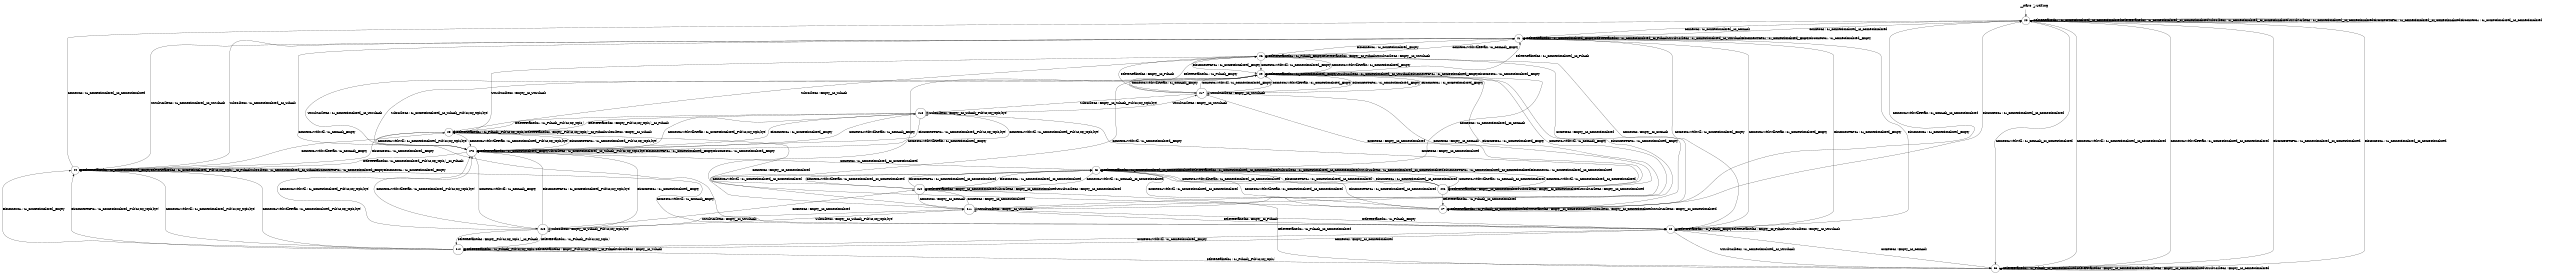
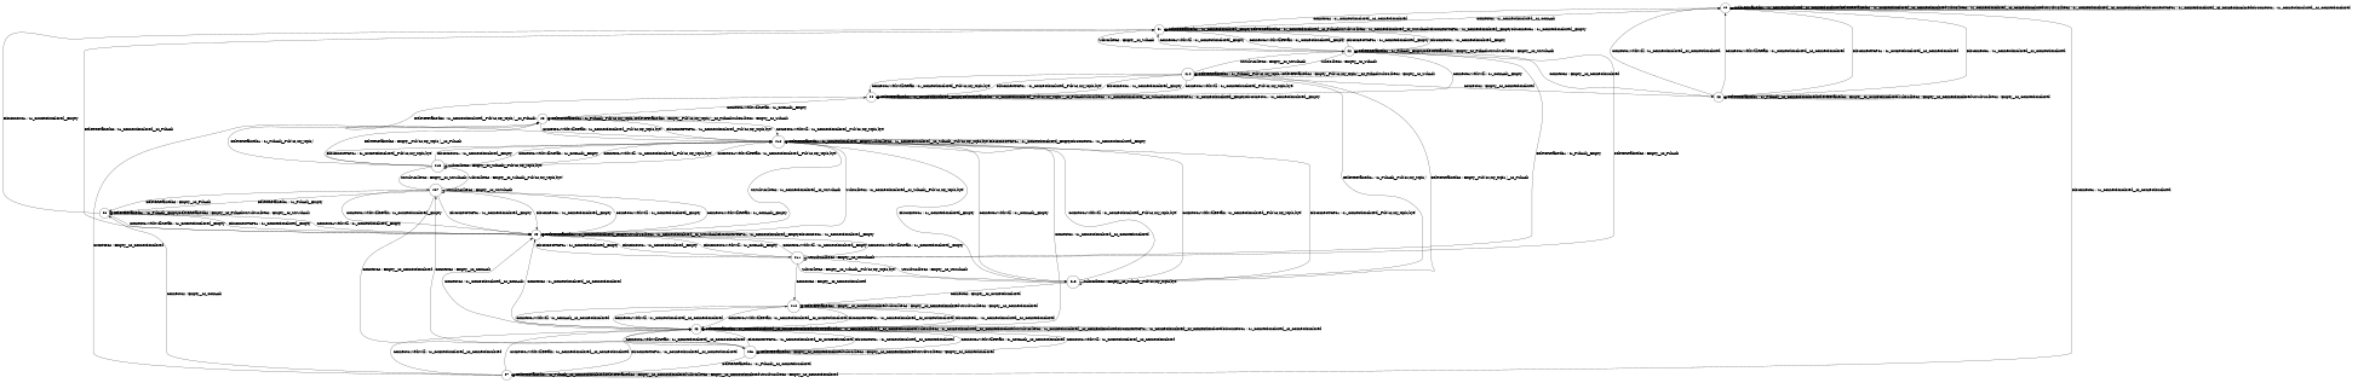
  digraph {
    node [shape=circle]
-   __start0 [shape=none]
    n2 [label=s0]
    n3 [label=s1]
    n4 [label=s3]
    n5 [label=s7]
    n6 [label=s2]
    n7 [label=s4]
    n8 [label=s6]
    n9 [label=s8]
    n10 [label=s5]
    n11 [label=s14]
    n12 [label=s9]
    n13 [label=s10]
    n14 [label=s46]
-   n15 [label=s72]
+   n15 [label=s12]
    n16 [label=s11]
-   n17 [label=s17]
+   n17 [label=s87]
    n18 [label=s15]
    n19 [label=s13]
-   __start0 -> __start0 [label="Self loop"]
-   __start0 -> n2
    n2 -> n2 [label="DeleteRetainedC1 / c1_ConnectionClosed__c2_ConnectionClosed"]
    n2 -> n2 [label="DeleteRetainedC2 / c1_ConnectionClosed__c2_ConnectionClosed"]
    n2 -> n2 [label="SubscribeC2 / c1_ConnectionClosed__c2_ConnectionClosed"]
    n2 -> n2 [label="UnSubScribeC2 / c1_ConnectionClosed__c2_ConnectionClosed"]
    n2 -> n2 [label="DisconnectTCPC1 / c1_ConnectionClosed__c2_ConnectionClosed"]
    n2 -> n2 [label="DisconnectC1 / c1_ConnectionClosed__c2_ConnectionClosed"]
    n2 -> n3 [label="ConnectC2 / c1_ConnectionClosed__c2_ConnAck"]
-   n2 -> n4 [label="ConnectC1WithWill / c1_ConnAck__c2_ConnectionClosed"]
-   n2 -> n5 [label="ConnectC1WithWillRetain / c1_ConnAck__c2_ConnectionClosed"]
    n3 -> n2 [label="ConnectC2 / c1_ConnectionClosed__c2_ConnectionClosed"]
    n3 -> n3 [label="DeleteRetainedC1 / c1_ConnectionClosed__Empty"]
    n3 -> n3 [label="DeleteRetainedC2 / c1_ConnectionClosed__c2_PubAck"]
    n3 -> n3 [label="UnSubScribeC2 / c1_ConnectionClosed__c2_UnSubAck"]
    n3 -> n3 [label="DisconnectTCPC1 / c1_ConnectionClosed__Empty"]
    n3 -> n3 [label="DisconnectC1 / c1_ConnectionClosed__Empty"]
-   n3 -> n6 [label="ConnectC1WithWill / c1_ConnAck__Empty"]
-   n3 -> n7 [label="SubscribeC2 / c1_ConnectionClosed__c2_SubAck"]
-   n3 -> n8 [label="ConnectC1WithWillRetain / c1_ConnAck__Empty"]
+   n3 -> n6 [label="SubscribeC2 / Empty__c2_SubAck"]
    n4 -> n2 [label="ConnectC1WithWill / c1_ConnectionClosed__c2_ConnectionClosed"]
    n4 -> n2 [label="ConnectC1WithWillRetain / c1_ConnectionClosed__c2_ConnectionClosed"]
    n4 -> n2 [label="DisconnectTCPC1 / c1_ConnectionClosed__c2_ConnectionClosed"]
    n4 -> n2 [label="DisconnectC1 / c1_ConnectionClosed__c2_ConnectionClosed"]
    n4 -> n4 [label="DeleteRetainedC1 / c1_PubAck__c2_ConnectionClosed"]
    n4 -> n4 [label="DeleteRetainedC2 / Empty__c2_ConnectionClosed"]
    n4 -> n4 [label="SubscribeC2 / Empty__c2_ConnectionClosed"]
    n4 -> n4 [label="UnSubScribeC2 / Empty__c2_ConnectionClosed"]
-   n4 -> n6 [label="ConnectC2 / Empty__c2_ConnAck"]
    n5 -> n2 [label="DisconnectC1 / c1_ConnectionClosed__c2_ConnectionClosed"]
    n5 -> n5 [label="DeleteRetainedC1 / c1_PubAck__c2_ConnectionClosed"]
    n5 -> n5 [label="DeleteRetainedC2 / Empty__c2_ConnectionClosed"]
    n5 -> n5 [label="SubscribeC2 / Empty__c2_ConnectionClosed"]
    n5 -> n5 [label="UnSubScribeC2 / Empty__c2_ConnectionClosed"]
    n5 -> n8 [label="ConnectC2 / Empty__c2_ConnAck"]
    n5 -> n9 [label="ConnectC1WithWill / c1_ConnectionClosed__c2_ConnectionClosed"]
    n5 -> n9 [label="ConnectC1WithWillRetain / c1_ConnectionClosed__c2_ConnectionClosed"]
    n5 -> n9 [label="DisconnectTCPC1 / c1_ConnectionClosed__c2_ConnectionClosed"]
    n5 -> n10 [label="ConnectC2 / Empty__c2_ConnectionClosed"]
    n6 -> n3 [label="ConnectC1WithWill / c1_ConnectionClosed__Empty"]
    n6 -> n3 [label="ConnectC1WithWillRetain / c1_ConnectionClosed__Empty"]
    n6 -> n3 [label="DisconnectTCPC1 / c1_ConnectionClosed__Empty"]
    n6 -> n3 [label="DisconnectC1 / c1_ConnectionClosed__Empty"]
-   n6 -> n4 [label="UnSubScribeC2 / c1_ConnectionClosed__c2_UnSubAck"]
+   n6 -> n4 [label="ConnectC2 / Empty__c2_ConnectionClosed"]
    n6 -> n6 [label="DeleteRetainedC1 / c1_PubAck__Empty"]
    n6 -> n6 [label="DeleteRetainedC2 / Empty__c2_PubAck"]
    n6 -> n6 [label="UnSubScribeC2 / Empty__c2_UnSubAck"]
-   n6 -> n11 [label="ConnectC1WithWill / c1_ConnectionClosed__Empty"]
-   n7 -> n2 [label="ConnectC2 / c1_ConnectionClosed__c2_ConnectionClosed"]
-   n7 -> n3 [label="UnSubScribeC2 / c1_ConnectionClosed__c2_UnSubAck"]
+   n6 -> n11 [label="SubscribeC2 / Empty__c2_SubAck"]
    n7 -> n6 [label="ConnectC1WithWill / c1_ConnAck__Empty"]
    n7 -> n7 [label="DeleteRetainedC1 / c1_ConnectionClosed__Empty"]
    n7 -> n7 [label="DeleteRetainedC2 / c1_ConnectionClosed__Pub(c2,my_topic,)__c2_PubAck"]
    n7 -> n7 [label="SubscribeC2 / c1_ConnectionClosed__c2_SubAck"]
    n7 -> n7 [label="DisconnectTCPC1 / c1_ConnectionClosed__Empty"]
    n7 -> n7 [label="DisconnectC1 / c1_ConnectionClosed__Empty"]
    n7 -> n10 [label="ConnectC1WithWillRetain / c1_ConnAck__Empty"]
    n8 -> n3 [label="DisconnectC1 / c1_ConnectionClosed__Empty"]
-   n8 -> n5 [label="ConnectC2 / Empty__c2_ConnectionClosed"]
    n8 -> n8 [label="DeleteRetainedC1 / c1_PubAck__Empty"]
    n8 -> n8 [label="DeleteRetainedC2 / Empty__c2_PubAck"]
    n8 -> n8 [label="UnSubScribeC2 / Empty__c2_UnSubAck"]
-   n8 -> n10 [label="SubscribeC2 / Empty__c2_SubAck"]
    n8 -> n12 [label="ConnectC1WithWill / c1_ConnectionClosed__Empty"]
    n8 -> n12 [label="ConnectC1WithWillRetain / c1_ConnectionClosed__Empty"]
    n8 -> n12 [label="DisconnectTCPC1 / c1_ConnectionClosed__Empty"]
    n9 -> n9 [label="DeleteRetainedC1 / c1_ConnectionClosed__c2_ConnectionClosed"]
    n9 -> n9 [label="DeleteRetainedC2 / c1_ConnectionClosed__c2_ConnectionClosed"]
    n9 -> n9 [label="SubscribeC2 / c1_ConnectionClosed__c2_ConnectionClosed"]
    n9 -> n9 [label="UnSubScribeC2 / c1_ConnectionClosed__c2_ConnectionClosed"]
    n9 -> n9 [label="DisconnectTCPC1 / c1_ConnectionClosed__c2_ConnectionClosed"]
    n9 -> n9 [label="DisconnectC1 / c1_ConnectionClosed__c2_ConnectionClosed"]
    n9 -> n12 [label="ConnectC2 / c1_ConnectionClosed__c2_ConnAck"]
    n9 -> n13 [label="ConnectC1WithWill / c1_ConnAck__c2_ConnectionClosed"]
    n9 -> n14 [label="ConnectC1WithWillRetain / c1_ConnAck__c2_ConnectionClosed"]
-   n10 -> n7 [label="DisconnectC1 / c1_ConnectionClosed__Empty"]
-   n10 -> n8 [label="UnSubScribeC2 / Empty__c2_UnSubAck"]
    n10 -> n10 [label="DeleteRetainedC1 / c1_PubAck__Pub(c2,my_topic,)"]
    n10 -> n10 [label="DeleteRetainedC2 / Empty__Pub(c2,my_topic,)__c2_PubAck"]
    n10 -> n10 [label="SubscribeC2 / Empty__c2_SubAck"]
    n10 -> n15 [label="ConnectC1WithWill / c1_ConnectionClosed__Pub(c2,my_topic,bye)"]
    n10 -> n15 [label="ConnectC1WithWillRetain / c1_ConnectionClosed__Pub(c2,my_topic,bye)"]
    n10 -> n15 [label="DisconnectTCPC1 / c1_ConnectionClosed__Pub(c2,my_topic,bye)"]
-   n11 -> n4 [label="DeleteRetainedC1 / c1_PubAck__Pub(c2,my_topic,)"]
-   n11 -> n6 [label="ConnectC2 / Empty__c2_ConnectionClosed"]
+   n11 -> n4 [label="ConnectC2 / Empty__c2_ConnectionClosed"]
+   n11 -> n6 [label="UnSubScribeC2 / Empty__c2_UnSubAck"]
    n11 -> n7 [label="ConnectC1WithWill / c1_ConnectionClosed__Pub(c2,my_topic,bye)"]
    n11 -> n7 [label="ConnectC1WithWillRetain / c1_ConnectionClosed__Pub(c2,my_topic,bye)"]
    n11 -> n7 [label="DisconnectTCPC1 / c1_ConnectionClosed__Pub(c2,my_topic,bye)"]
    n11 -> n7 [label="DisconnectC1 / c1_ConnectionClosed__Empty"]
    n11 -> n11 [label="DeleteRetainedC1 / c1_PubAck__Pub(c2,my_topic,)"]
    n11 -> n11 [label="DeleteRetainedC2 / Empty__Pub(c2,my_topic,)__c2_PubAck"]
    n11 -> n11 [label="SubscribeC2 / Empty__c2_SubAck"]
    n12 -> n3 [label="DeleteRetainedC2 / c1_ConnectionClosed__c2_PubAck"]
+   n12 -> n9 [label="ConnectC2 / c1_ConnectionClosed__c2_ConnectionClosed"]
    n12 -> n12 [label="DeleteRetainedC1 / c1_ConnectionClosed__Empty"]
    n12 -> n12 [label="UnSubScribeC2 / c1_ConnectionClosed__c2_UnSubAck"]
    n12 -> n12 [label="DisconnectTCPC1 / c1_ConnectionClosed__Empty"]
    n12 -> n12 [label="DisconnectC1 / c1_ConnectionClosed__Empty"]
    n12 -> n15 [label="SubscribeC2 / c1_ConnectionClosed__c2_SubAck__Pub(c2,my_topic,bye)"]
-   n12 -> n16 [label="ConnectC1WithWill / c1_ConnAck__Empty"]
+   n12 -> n16 [label="DisconnectC1WithWill / c1_ConnAck__Empty"]
    n12 -> n17 [label="ConnectC1WithWillRetain / c1_ConnAck__Empty"]
-   n13 -> n4 [label="DeleteRetainedC1 / c1_PubAck__c2_ConnectionClosed"]
    n13 -> n9 [label="ConnectC1WithWill / c1_ConnectionClosed__c2_ConnectionClosed"]
    n13 -> n9 [label="ConnectC1WithWillRetain / c1_ConnectionClosed__c2_ConnectionClosed"]
    n13 -> n9 [label="DisconnectTCPC1 / c1_ConnectionClosed__c2_ConnectionClosed"]
    n13 -> n9 [label="DisconnectC1 / c1_ConnectionClosed__c2_ConnectionClosed"]
    n13 -> n13 [label="DeleteRetainedC2 / Empty__c2_ConnectionClosed"]
    n13 -> n13 [label="SubscribeC2 / Empty__c2_ConnectionClosed"]
    n13 -> n13 [label="UnSubScribeC2 / Empty__c2_ConnectionClosed"]
-   n13 -> n16 [label="ConnectC2 / Empty__c2_ConnAck"]
    n14 -> n5 [label="DeleteRetainedC1 / c1_PubAck__c2_ConnectionClosed"]
    n14 -> n9 [label="ConnectC1WithWill / c1_ConnectionClosed__c2_ConnectionClosed"]
    n14 -> n9 [label="ConnectC1WithWillRetain / c1_ConnectionClosed__c2_ConnectionClosed"]
    n14 -> n9 [label="DisconnectTCPC1 / c1_ConnectionClosed__c2_ConnectionClosed"]
    n14 -> n9 [label="DisconnectC1 / c1_ConnectionClosed__c2_ConnectionClosed"]
    n14 -> n14 [label="DeleteRetainedC2 / Empty__c2_ConnectionClosed"]
    n14 -> n14 [label="SubscribeC2 / Empty__c2_ConnectionClosed"]
    n14 -> n14 [label="UnSubScribeC2 / Empty__c2_ConnectionClosed"]
    n14 -> n17 [label="ConnectC2 / Empty__c2_ConnAck"]
    n15 -> n7 [label="DeleteRetainedC2 / c1_ConnectionClosed__Pub(c2,my_topic,)__c2_PubAck"]
    n15 -> n9 [label="ConnectC2 / c1_ConnectionClosed__c2_ConnectionClosed"]
    n15 -> n12 [label="UnSubScribeC2 / c1_ConnectionClosed__c2_UnSubAck"]
    n15 -> n15 [label="DeleteRetainedC1 / c1_ConnectionClosed__Empty"]
    n15 -> n15 [label="SubscribeC2 / c1_ConnectionClosed__c2_SubAck__Pub(c2,my_topic,bye)"]
    n15 -> n15 [label="DisconnectTCPC1 / c1_ConnectionClosed__Empty"]
    n15 -> n15 [label="DisconnectC1 / c1_ConnectionClosed__Empty"]
    n15 -> n18 [label="ConnectC1WithWill / c1_ConnAck__Empty"]
    n15 -> n19 [label="ConnectC1WithWillRetain / c1_ConnAck__Empty"]
    n16 -> n6 [label="DeleteRetainedC1 / c1_PubAck__Empty"]
    n16 -> n6 [label="DeleteRetainedC2 / Empty__c2_PubAck"]
    n16 -> n12 [label="ConnectC1WithWill / c1_ConnectionClosed__Empty"]
    n16 -> n12 [label="ConnectC1WithWillRetain / c1_ConnectionClosed__Empty"]
    n16 -> n12 [label="DisconnectTCPC1 / c1_ConnectionClosed__Empty"]
    n16 -> n12 [label="DisconnectC1 / c1_ConnectionClosed__Empty"]
    n16 -> n13 [label="ConnectC2 / Empty__c2_ConnectionClosed"]
    n16 -> n16 [label="UnSubScribeC2 / Empty__c2_UnSubAck"]
    n16 -> n18 [label="SubscribeC2 / Empty__c2_SubAck__Pub(c2,my_topic,bye)"]
    n17 -> n8 [label="DeleteRetainedC1 / c1_PubAck__Empty"]
    n17 -> n8 [label="DeleteRetainedC2 / Empty__c2_PubAck"]
    n17 -> n12 [label="ConnectC1WithWill / c1_ConnectionClosed__Empty"]
    n17 -> n12 [label="ConnectC1WithWillRetain / c1_ConnectionClosed__Empty"]
    n17 -> n12 [label="DisconnectTCPC1 / c1_ConnectionClosed__Empty"]
    n17 -> n12 [label="DisconnectC1 / c1_ConnectionClosed__Empty"]
    n17 -> n14 [label="ConnectC2 / Empty__c2_ConnectionClosed"]
    n17 -> n17 [label="UnSubScribeC2 / Empty__c2_UnSubAck"]
    n17 -> n19 [label="SubscribeC2 / Empty__c2_SubAck__Pub(c2,my_topic,bye)"]
    n18 -> n11 [label="DeleteRetainedC1 / c1_PubAck__Pub(c2,my_topic,)"]
    n18 -> n11 [label="DeleteRetainedC2 / Empty__Pub(c2,my_topic,)__c2_PubAck"]
    n18 -> n13 [label="ConnectC2 / Empty__c2_ConnectionClosed"]
    n18 -> n15 [label="ConnectC1WithWill / c1_ConnectionClosed__Pub(c2,my_topic,bye)"]
    n18 -> n15 [label="ConnectC1WithWillRetain / c1_ConnectionClosed__Pub(c2,my_topic,bye)"]
    n18 -> n15 [label="DisconnectTCPC1 / c1_ConnectionClosed__Pub(c2,my_topic,bye)"]
    n18 -> n15 [label="DisconnectC1 / c1_ConnectionClosed__Empty"]
    n18 -> n16 [label="UnSubScribeC2 / Empty__c2_UnSubAck"]
    n18 -> n18 [label="SubscribeC2 / Empty__c2_SubAck__Pub(c2,my_topic,bye)"]
    n19 -> n10 [label="DeleteRetainedC1 / c1_PubAck__Pub(c2,my_topic,)"]
    n19 -> n10 [label="DeleteRetainedC2 / Empty__Pub(c2,my_topic,)__c2_PubAck"]
-   n19 -> n14 [label="ConnectC2 / Empty__c2_ConnectionClosed"]
    n19 -> n15 [label="ConnectC1WithWill / c1_ConnectionClosed__Pub(c2,my_topic,bye)"]
    n19 -> n15 [label="ConnectC1WithWillRetain / c1_ConnectionClosed__Pub(c2,my_topic,bye)"]
    n19 -> n15 [label="DisconnectTCPC1 / c1_ConnectionClosed__Pub(c2,my_topic,bye)"]
    n19 -> n15 [label="DisconnectC1 / c1_ConnectionClosed__Empty"]
    n19 -> n17 [label="UnSubScribeC2 / Empty__c2_UnSubAck"]
    n19 -> n19 [label="SubscribeC2 / Empty__c2_SubAck__Pub(c2,my_topic,bye)"]
  }
